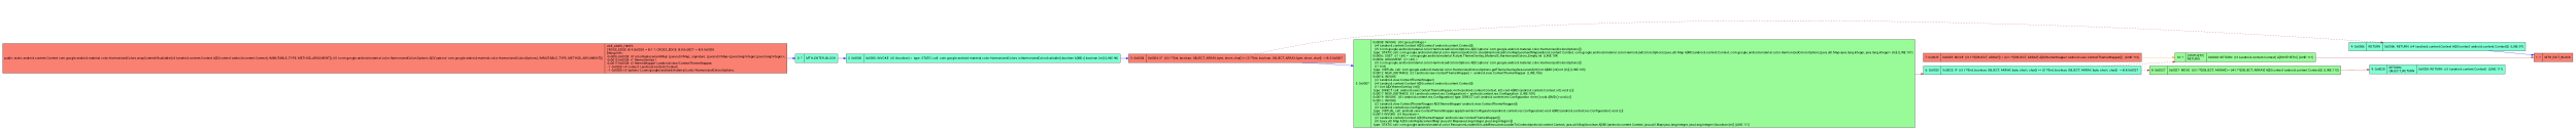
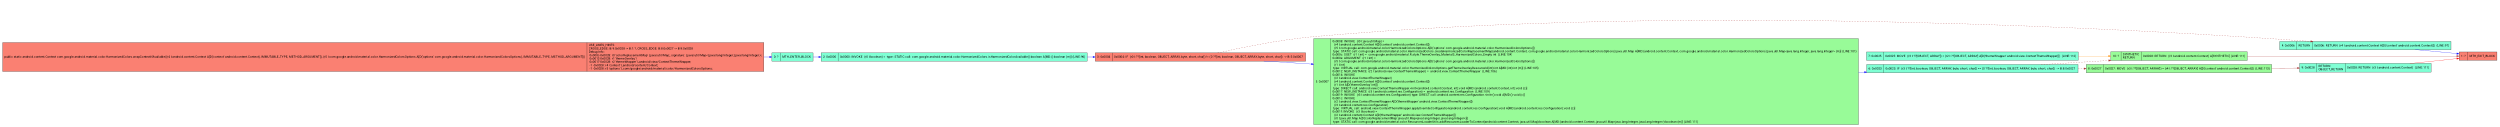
  digraph {
    fontname=Roboto
    rankdir=LR
    node [fillcolor=aquamarine fontname=Roboto shape=record style=filled]
    edge [color=blue fontname=Roboto]
    n1 [label="{0\:\ ?|MTH_ENTER_BLOCK\l}"]
    n2 [label="{2\:\ 0x0000|0x0000: INVOKE  (r0 I:boolean) =  type: STATIC call: com.google.android.material.color.HarmonizedColors.isHarmonizedColorAvailable():boolean A[MD:():boolean (m)] (LINE:96)\l}"]
    n3 [fillcolor=salmon label="{3\:\ 0x0004|0x0004: IF  (r0 I:??[int, boolean, OBJECT, ARRAY, byte, short, char]) != (0 ??[int, boolean, OBJECT, ARRAY, byte, short, char])  \-\> B:5:0x0007 \l}"]
    n4 [label="{4\:\ 0x0006|RETURN\l|0x0006: RETURN  (r4 I:android.content.Context A[D('context' android.content.Context)])  (LINE:97)\l}"]
    n5 [fillcolor=palegreen label="{5\:\ 0x0007|0x0008: INVOKE  (r0 I:java.util.Map) = \l  (r4 I:android.content.Context A[D('context' android.content.Context)])\l  (r5 I:com.google.android.material.color.HarmonizedColorsOptions A[D('options' com.google.android.material.color.HarmonizedColorsOptions)])\l type: STATIC call: com.google.android.material.color.HarmonizedColors.createHarmonizedColorReplacementMap(android.content.Context, com.google.android.material.color.HarmonizedColorsOptions):java.util.Map A[MD:(android.content.Context, com.google.android.material.color.HarmonizedColorsOptions):java.util.Map\<java.lang.Integer, java.lang.Integer\> (m)] (LINE:101)\l0x000c: SGET  (r1 I:int) =  com.google.android.material.R.style.ThemeOverlay_Material3_HarmonizedColors_Empty int  (LINE:104)\l0x000e: ARGUMENT  (r1 I:int) = \l  (r5 I:com.google.android.material.color.HarmonizedColorsOptions A[D('options' com.google.android.material.color.HarmonizedColorsOptions)])\l  (r1 I:int)\l type: VIRTUAL call: com.google.android.material.color.HarmonizedColorsOptions.getThemeOverlayResourceId(int):int A[MD:(int):int (m)] (LINE:105)\l0x0012: NEW_INSTANCE  (r2 I:android.view.ContextThemeWrapper) =  android.view.ContextThemeWrapper  (LINE:106)\l0x0014: INVOKE  \l  (r2 I:android.view.ContextThemeWrapper)\l  (r4 I:android.content.Context A[D('context' android.content.Context)])\l  (r1 I:int A[D('themeOverlay' int)])\l type: DIRECT call: android.view.ContextThemeWrapper.\<init\>(android.content.Context, int):void A[MD:(android.content.Context, int):void (c)]\l0x0017: NEW_INSTANCE  (r3 I:android.content.res.Configuration) =  android.content.res.Configuration  (LINE:109)\l0x0019: INVOKE  (r3 I:android.content.res.Configuration) type: DIRECT call: android.content.res.Configuration.\<init\>():void A[MD:():void (c)]\l0x001c: INVOKE  \l  (r2 I:android.view.ContextThemeWrapper A[D('themeWrapper' android.view.ContextThemeWrapper)])\l  (r3 I:android.content.res.Configuration)\l type: VIRTUAL call: android.view.ContextThemeWrapper.applyOverrideConfiguration(android.content.res.Configuration):void A[MD:(android.content.res.Configuration):void (c)]\l0x001f: INVOKE  (r3 I:boolean) = \l  (r2 I:android.content.Context A[D('themeWrapper' android.view.ContextThemeWrapper)])\l  (r0 I:java.util.Map A[D('colorReplacementMap' java.util.Map\<java.lang.Integer, java.lang.Integer\>)])\l type: STATIC call: com.google.android.material.color.ResourcesLoaderUtils.addResourcesLoaderToContext(android.content.Context, java.util.Map):boolean A[MD:(android.content.Context, java.util.Map\<java.lang.Integer, java.lang.Integer\>):boolean (m)] (LINE:111)\l}"]
    n6 [fillcolor=salmon label="{1\:\ ?|MTH_EXIT_BLOCK\l}"]
    n7 [label="{6\:\ 0x0023|0x0023: IF  (r3 I:??[int, boolean, OBJECT, ARRAY, byte, short, char]) == (0 ??[int, boolean, OBJECT, ARRAY, byte, short, char])  \-\> B:8:0x0027 \l}"]
    n8 [fillcolor=palegreen label="{8\:\ 0x0027|0x0027: MOVE  (r3 I:??[OBJECT, ARRAY]) = (r4 I:??[OBJECT, ARRAY] A[D('context' android.content.Context)])  (LINE:113)\l}"]
    n9 [fillcolor=palegreen label="{10\:\ ?|SYNTHETIC\lRETURN\l|0x0028: RETURN  (r3 I:android.content.Context) A[SYNTHETIC] (LINE:111)\l}"]
-   n10 [fillcolor=salmon label="{7\:\ 0x0025|0x0025: MOVE  (r3 I:??[OBJECT, ARRAY]) = (r2 I:??[OBJECT, ARRAY] A[D('themeWrapper' android.view.ContextThemeWrapper)])  (LINE:112)\l}"]
+   n10 [label="{7\:\ 0x0025|0x0025: MOVE  (r3 I:??[OBJECT, ARRAY]) = (r2 I:??[OBJECT, ARRAY] A[D('themeWrapper' android.view.ContextThemeWrapper)])  (LINE:112)\l}"]
    n11 [label="{9\:\ 0x0028|RETURN\lOBJECT_RETURN\l|0x0028: RETURN  (r3 I:android.content.Context)  (LINE:111)\l}"]
    n12 [fillcolor=salmon label="{public static android.content.Context com.google.android.material.color.HarmonizedColors.wrapContextIfAvailable((r4 I:android.content.Context A[D('context' android.content.Context), IMMUTABLE_TYPE, METHOD_ARGUMENT]), (r5 I:com.google.android.material.color.HarmonizedColorsOptions A[D('options' com.google.android.material.color.HarmonizedColorsOptions), IMMUTABLE_TYPE, METHOD_ARGUMENT]))  | USE_LINES_HINTS\lCROSS_EDGE: B:9:0x0028 \-\> B:1:?, CROSS_EDGE: B:8:0x0027 \-\> B:9:0x0028\lDebug Info:\l  0x000c\-0x0028: r0 'colorReplacementMap' Ljava\/util\/Map;, signature: Ljava\/util\/Map\<Ljava\/lang\/Integer;Ljava\/lang\/Integer;\>;\l  0x0012\-0x0028: r1 'themeOverlay' I\l  0x0017\-0x0028: r2 'themeWrapper' Landroid\/view\/ContextThemeWrapper;\l  \-1 \-0x0028: r4 'context' Landroid\/content\/Context;\l  \-1 \-0x0028: r5 'options' Lcom\/google\/android\/material\/color\/HarmonizedColorsOptions;\l}"]
    n1 -> n2
    n2 -> n3
    n3 -> n4 [color=brown style=dashed]
    n3 -> n5
    n4 -> n6
-   n5 -> n7 [color=brown]
+   n5 -> n7
    n7 -> n8 [color=brown style=dashed]
    n7 -> n9 [color=brown style=dashed]
    n8 -> n11 [color=brown]
    n9 -> n6 [color=brown]
    n10 -> n9 [color=darkorange]
+   n11 -> n6 [color=red]
    n12 -> n1
  }
